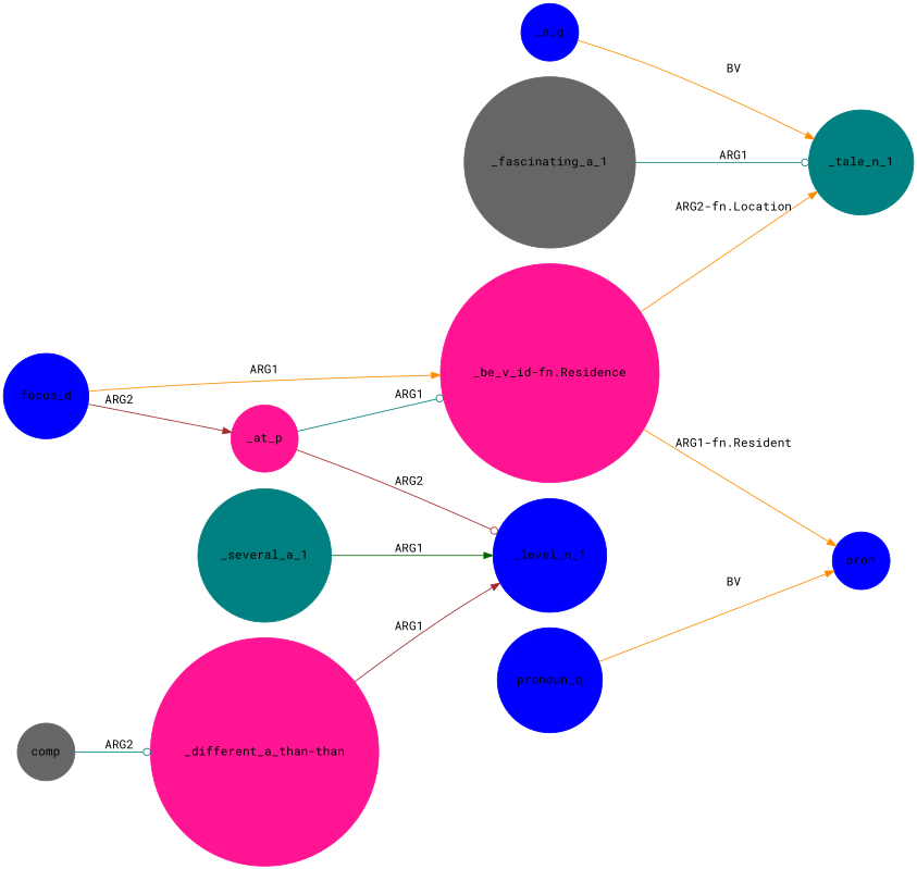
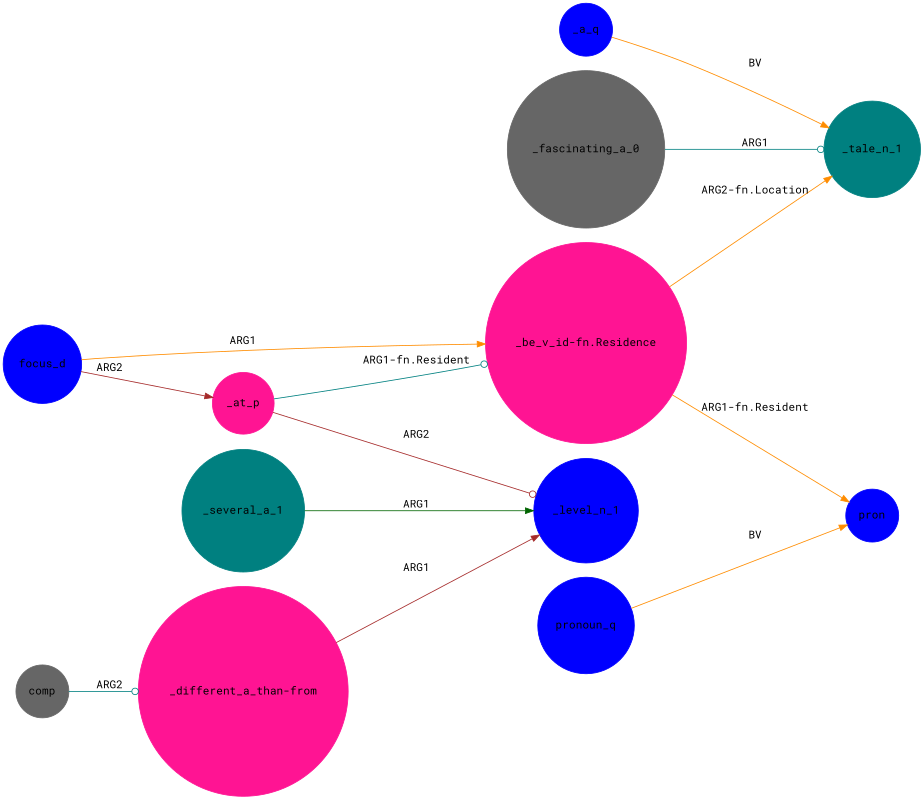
  digraph {
    fontname="Roboto Mono"
    rankdir=LR
    node [color=blue fontname="Roboto Mono" shape=circle style=filled]
    edge [arrowhead=normal color=darkorange fontname="Roboto Mono"]
    "_be_v_id-fn.Residence" [color=deeppink]
    _tale_n_1 [color=teal]
    pron
-   _fascinating_a_1 [color=gray40]
+   _fascinating_a_1 [color=gray40 label=_fascinating_a_0]
    _at_p [color=deeppink]
    _level_n_1
    focus_d
    _several_a_1 [color=teal]
    _a_q
-   "_different_a_than-from" [color=deeppink label="_different_a_than-than"]
+   "_different_a_than-from" [color=deeppink]
    pronoun_q
    comp [color=gray40]
    "_be_v_id-fn.Residence" -> _tale_n_1 [label="ARG2-fn.Location"]
    "_be_v_id-fn.Residence" -> pron [label="ARG1-fn.Resident"]
    _fascinating_a_1 -> _tale_n_1 [arrowhead=odot color=teal label=ARG1]
-   _at_p -> "_be_v_id-fn.Residence" [arrowhead=odot color=teal label=ARG1]
+   _at_p -> "_be_v_id-fn.Residence" [arrowhead=odot color=teal label="ARG1-fn.Resident"]
    _at_p -> _level_n_1 [arrowhead=odot color=brown label=ARG2]
    focus_d -> "_be_v_id-fn.Residence" [label=ARG1]
    focus_d -> _at_p [color=brown label=ARG2]
    _several_a_1 -> _level_n_1 [color=darkgreen label=ARG1]
    _a_q -> _tale_n_1 [label=BV]
    "_different_a_than-from" -> _level_n_1 [color=brown label=ARG1]
    pronoun_q -> pron [label=BV]
    comp -> "_different_a_than-from" [arrowhead=odot color=teal label=ARG2]
  }
